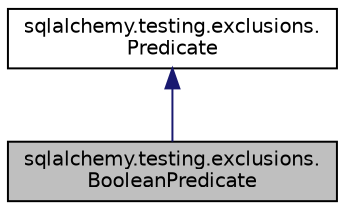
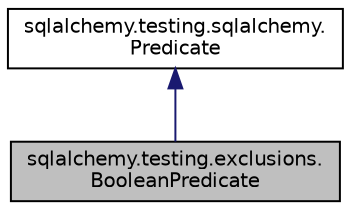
  digraph {
    node [color=black fontname=Helvetica fontsize=10 shape=record style=filled]
    n1 [fillcolor=grey75 fontcolor=black height=0.2 label="sqlalchemy.testing.exclusions.\lBooleanPredicate" width=0.4]
-   n2 [fillcolor=white height=0.2 label="sqlalchemy.testing.exclusions.\lPredicate" width=0.4]
+   n2 [fillcolor=white height=0.2 label="sqlalchemy.testing.sqlalchemy.\lPredicate" width=0.4]
    n2 -> n1 [color=midnightblue dir=back fontname=Helvetica fontsize=10 labelfontname=Helvetica labelfontsize=10 style=solid]
  }
